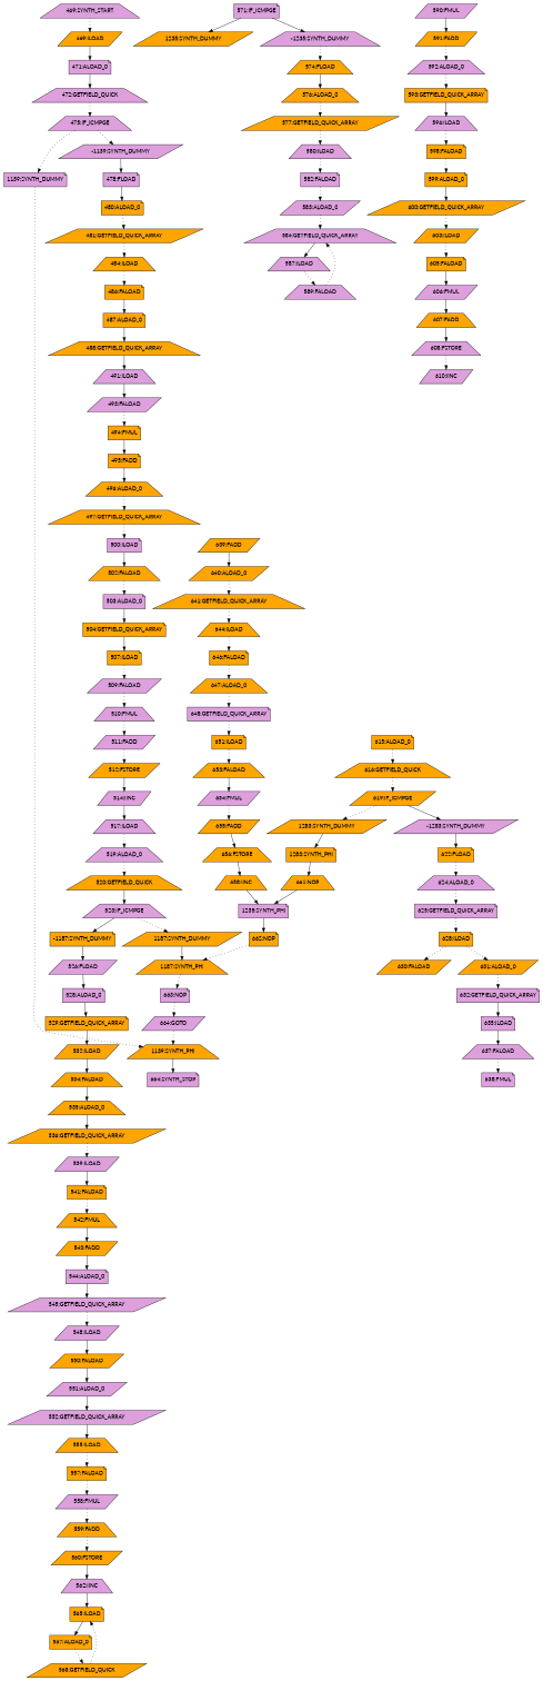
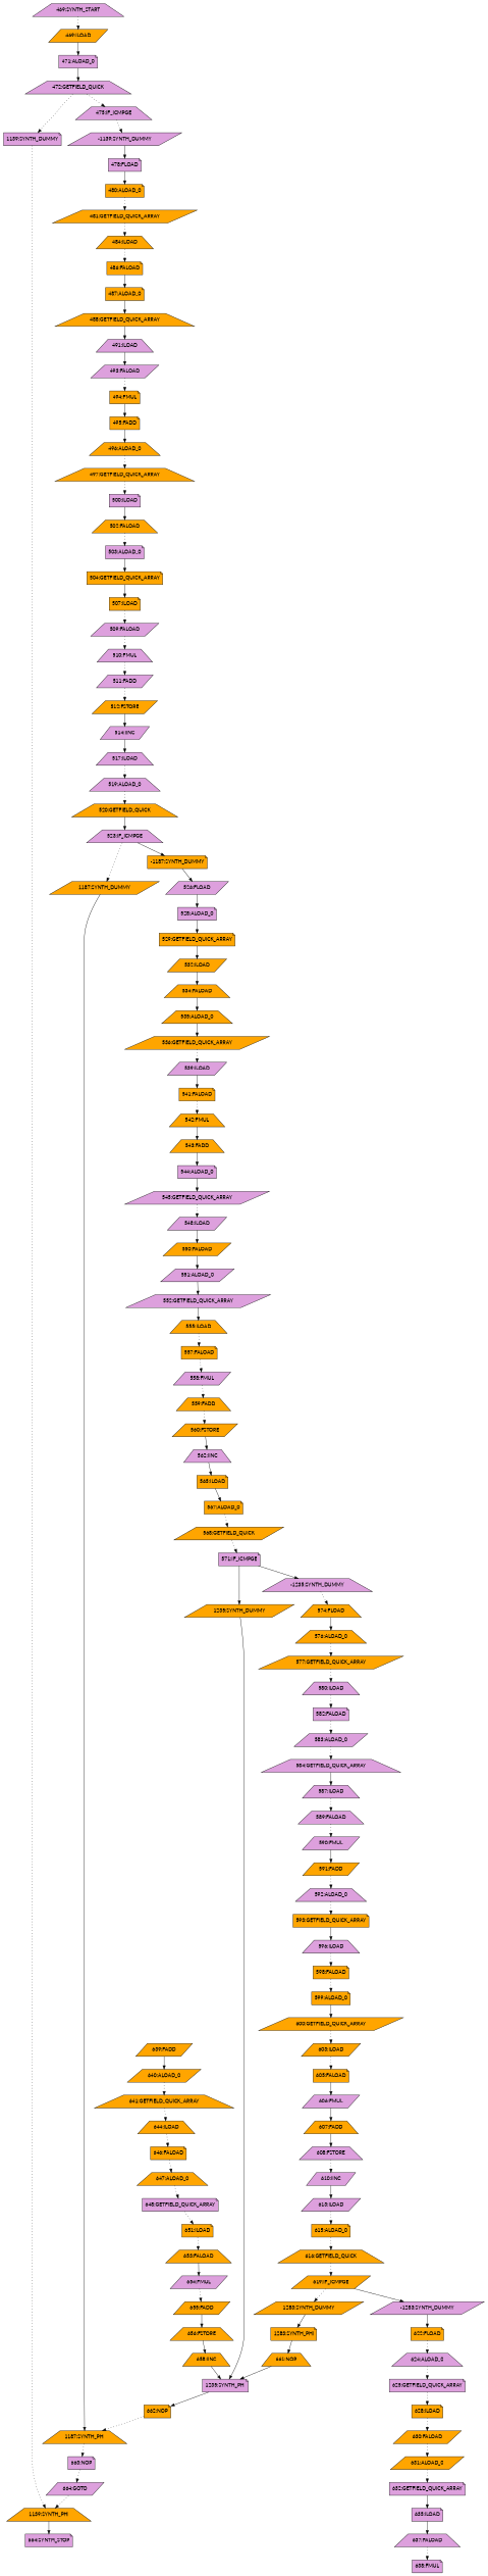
  digraph {
    fontname=Lato
    node [fillcolor=orange fontname=Lato shape=trapezium style=filled]
    edge [fontname=Lato style=dotted]
    "469:SYNTH_START" [fillcolor=plum]
    "469:ILOAD" [shape=parallelogram]
    "471:ALOAD_0" [fillcolor=plum shape=note]
    "472:GETFIELD_QUICK" [fillcolor=plum]
    "475:IF_ICMPGE" [fillcolor=plum]
    "1139:SYNTH_DUMMY" [fillcolor=plum shape=note]
    "-1139:SYNTH_DUMMY" [fillcolor=plum shape=parallelogram]
    "1139:SYNTH_PHI"
    "478:FLOAD" [fillcolor=plum shape=note]
    "664:SYNTH_STOP" [fillcolor=plum shape=note]
    "480:ALOAD_0" [shape=note]
    "481:GETFIELD_QUICK_ARRAY" [shape=parallelogram]
    "484:ILOAD"
    "486:FALOAD" [shape=note]
    "487:ALOAD_0" [shape=note]
    "488:GETFIELD_QUICK_ARRAY"
    "491:ILOAD" [fillcolor=plum]
    "493:FALOAD" [fillcolor=plum shape=parallelogram]
    "494:FMUL" [shape=note]
    "495:FADD" [shape=note]
    "496:ALOAD_0"
    "497:GETFIELD_QUICK_ARRAY"
    "500:ILOAD" [fillcolor=plum shape=note]
    "502:FALOAD"
    "503:ALOAD_0" [fillcolor=plum shape=note]
    "504:GETFIELD_QUICK_ARRAY" [shape=note]
    "507:ILOAD" [shape=note]
    "509:FALOAD" [fillcolor=plum shape=parallelogram]
    "510:FMUL" [fillcolor=plum]
    "511:FADD" [fillcolor=plum shape=parallelogram]
    "512:FSTORE" [shape=parallelogram]
    "514:IINC" [fillcolor=plum shape=parallelogram]
    "517:ILOAD" [fillcolor=plum]
    "519:ALOAD_0" [fillcolor=plum]
    "520:GETFIELD_QUICK"
    "523:IF_ICMPGE" [fillcolor=plum]
    "1187:SYNTH_DUMMY" [shape=parallelogram]
    "-1187:SYNTH_DUMMY" [shape=note]
    "1187:SYNTH_PHI"
    "526:FLOAD" [fillcolor=plum shape=parallelogram]
    "663:NOP" [fillcolor=plum shape=note]
    "528:ALOAD_0" [fillcolor=plum shape=note]
    "664:GOTO" [fillcolor=plum shape=parallelogram]
    "529:GETFIELD_QUICK_ARRAY" [shape=note]
    "532:ILOAD" [shape=parallelogram]
    "534:FALOAD"
    "535:ALOAD_0"
    "536:GETFIELD_QUICK_ARRAY" [shape=parallelogram]
    "539:ILOAD" [fillcolor=plum shape=parallelogram]
    "541:FALOAD" [shape=note]
    "542:FMUL"
-   "543:FADD" [shape=parallelogram]
+   "543:FADD"
    "544:ALOAD_0" [fillcolor=plum shape=note]
    "545:GETFIELD_QUICK_ARRAY" [fillcolor=plum shape=parallelogram]
    "548:ILOAD" [fillcolor=plum shape=parallelogram]
    "550:FALOAD" [shape=parallelogram]
    "551:ALOAD_0" [fillcolor=plum shape=parallelogram]
    "552:GETFIELD_QUICK_ARRAY" [fillcolor=plum shape=parallelogram]
    "555:ILOAD"
    "557:FALOAD" [shape=note]
    "558:FMUL" [fillcolor=plum shape=parallelogram]
    "559:FADD"
    "560:FSTORE" [shape=parallelogram]
    "562:IINC" [fillcolor=plum]
    "565:ILOAD" [shape=note]
    "567:ALOAD_0" [shape=note]
    "568:GETFIELD_QUICK" [shape=parallelogram]
    "571:IF_ICMPGE" [fillcolor=plum shape=note]
    "1235:SYNTH_DUMMY" [shape=parallelogram]
    "-1235:SYNTH_DUMMY" [fillcolor=plum]
    "1235:SYNTH_PHI" [fillcolor=plum shape=note]
    "574:FLOAD"
    "662:NOP" [shape=note]
    "576:ALOAD_0"
    "577:GETFIELD_QUICK_ARRAY" [shape=parallelogram]
    "580:ILOAD" [fillcolor=plum]
    "582:FALOAD" [fillcolor=plum shape=note]
    "583:ALOAD_0" [fillcolor=plum shape=parallelogram]
    "584:GETFIELD_QUICK_ARRAY" [fillcolor=plum]
    "587:ILOAD" [fillcolor=plum]
    "589:FALOAD" [fillcolor=plum]
    "590:FMUL" [fillcolor=plum shape=parallelogram]
    "591:FADD" [shape=parallelogram]
    "592:ALOAD_0" [fillcolor=plum]
    "593:GETFIELD_QUICK_ARRAY" [shape=note]
    "596:ILOAD" [fillcolor=plum]
    "598:FALOAD" [shape=note]
    "599:ALOAD_0" [shape=note]
    "600:GETFIELD_QUICK_ARRAY" [shape=parallelogram]
    "603:ILOAD" [shape=parallelogram]
    "605:FALOAD" [shape=note]
    "606:FMUL" [fillcolor=plum shape=parallelogram]
    "607:FADD"
    "608:FSTORE" [fillcolor=plum]
    "610:IINC" [fillcolor=plum shape=parallelogram]
+   "613:ILOAD" [fillcolor=plum shape=parallelogram]
    "615:ALOAD_0" [shape=note]
    "616:GETFIELD_QUICK"
    "619:IF_ICMPGE" [shape=parallelogram]
    "1283:SYNTH_DUMMY" [shape=parallelogram]
    "-1283:SYNTH_DUMMY" [fillcolor=plum shape=parallelogram]
    "1283:SYNTH_PHI" [shape=note]
    "622:FLOAD" [shape=note]
    "661:NOP"
    "624:ALOAD_0" [fillcolor=plum]
    "625:GETFIELD_QUICK_ARRAY" [fillcolor=plum shape=note]
    "628:ILOAD" [shape=note]
    "630:FALOAD" [shape=parallelogram]
    "631:ALOAD_0" [shape=parallelogram]
    "632:GETFIELD_QUICK_ARRAY" [fillcolor=plum shape=note]
    "635:ILOAD" [fillcolor=plum shape=note]
    "637:FALOAD" [fillcolor=plum]
    "638:FMUL" [fillcolor=plum shape=note]
    "639:FADD" [shape=parallelogram]
    "640:ALOAD_0" [shape=parallelogram]
    "641:GETFIELD_QUICK_ARRAY"
    "644:ILOAD"
    "646:FALOAD" [shape=note]
    "647:ALOAD_0"
    "648:GETFIELD_QUICK_ARRAY" [fillcolor=plum shape=note]
    "651:ILOAD" [shape=note]
    "653:FALOAD"
    "654:FMUL" [fillcolor=plum shape=parallelogram]
    "655:FADD" [shape=parallelogram]
    "656:FSTORE"
    "658:IINC"
    "469:SYNTH_START" -> "469:ILOAD"
    "469:ILOAD" -> "471:ALOAD_0" [style=solid]
    "471:ALOAD_0" -> "472:GETFIELD_QUICK" [style=solid]
    "472:GETFIELD_QUICK" -> "475:IF_ICMPGE"
-   "475:IF_ICMPGE" -> "1139:SYNTH_DUMMY"
+   "472:GETFIELD_QUICK" -> "1139:SYNTH_DUMMY"
    "475:IF_ICMPGE" -> "-1139:SYNTH_DUMMY"
    "1139:SYNTH_DUMMY" -> "1139:SYNTH_PHI"
    "-1139:SYNTH_DUMMY" -> "478:FLOAD" [style=solid]
    "1139:SYNTH_PHI" -> "664:SYNTH_STOP" [style=solid]
    "478:FLOAD" -> "480:ALOAD_0" [style=solid]
    "480:ALOAD_0" -> "481:GETFIELD_QUICK_ARRAY"
    "481:GETFIELD_QUICK_ARRAY" -> "484:ILOAD"
    "484:ILOAD" -> "486:FALOAD"
    "486:FALOAD" -> "487:ALOAD_0" [style=solid]
    "487:ALOAD_0" -> "488:GETFIELD_QUICK_ARRAY" [style=solid]
    "488:GETFIELD_QUICK_ARRAY" -> "491:ILOAD" [style=solid]
    "491:ILOAD" -> "493:FALOAD" [style=solid]
    "493:FALOAD" -> "494:FMUL"
    "494:FMUL" -> "495:FADD" [style=solid]
    "495:FADD" -> "496:ALOAD_0" [style=solid]
    "496:ALOAD_0" -> "497:GETFIELD_QUICK_ARRAY"
    "497:GETFIELD_QUICK_ARRAY" -> "500:ILOAD"
    "500:ILOAD" -> "502:FALOAD" [style=solid]
    "502:FALOAD" -> "503:ALOAD_0"
    "503:ALOAD_0" -> "504:GETFIELD_QUICK_ARRAY" [style=solid]
    "504:GETFIELD_QUICK_ARRAY" -> "507:ILOAD" [style=solid]
    "507:ILOAD" -> "509:FALOAD"
    "509:FALOAD" -> "510:FMUL"
    "510:FMUL" -> "511:FADD"
    "511:FADD" -> "512:FSTORE"
    "512:FSTORE" -> "514:IINC" [style=solid]
    "514:IINC" -> "517:ILOAD" [style=solid]
    "517:ILOAD" -> "519:ALOAD_0"
    "519:ALOAD_0" -> "520:GETFIELD_QUICK"
    "520:GETFIELD_QUICK" -> "523:IF_ICMPGE" [style=solid]
    "523:IF_ICMPGE" -> "1187:SYNTH_DUMMY"
    "523:IF_ICMPGE" -> "-1187:SYNTH_DUMMY" [style=solid]
    "1187:SYNTH_DUMMY" -> "1187:SYNTH_PHI" [style=solid]
    "-1187:SYNTH_DUMMY" -> "526:FLOAD" [style=solid]
    "1187:SYNTH_PHI" -> "663:NOP"
    "526:FLOAD" -> "528:ALOAD_0" [style=solid]
    "663:NOP" -> "664:GOTO"
    "528:ALOAD_0" -> "529:GETFIELD_QUICK_ARRAY" [style=solid]
    "664:GOTO" -> "1139:SYNTH_PHI"
    "529:GETFIELD_QUICK_ARRAY" -> "532:ILOAD" [style=solid]
    "532:ILOAD" -> "534:FALOAD" [style=solid]
    "534:FALOAD" -> "535:ALOAD_0" [style=solid]
    "535:ALOAD_0" -> "536:GETFIELD_QUICK_ARRAY" [style=solid]
    "536:GETFIELD_QUICK_ARRAY" -> "539:ILOAD"
    "539:ILOAD" -> "541:FALOAD" [style=solid]
    "541:FALOAD" -> "542:FMUL"
    "542:FMUL" -> "543:FADD" [style=solid]
    "543:FADD" -> "544:ALOAD_0" [style=solid]
    "544:ALOAD_0" -> "545:GETFIELD_QUICK_ARRAY" [style=solid]
    "545:GETFIELD_QUICK_ARRAY" -> "548:ILOAD"
    "548:ILOAD" -> "550:FALOAD" [style=solid]
    "550:FALOAD" -> "551:ALOAD_0" [style=solid]
    "551:ALOAD_0" -> "552:GETFIELD_QUICK_ARRAY" [style=solid]
    "552:GETFIELD_QUICK_ARRAY" -> "555:ILOAD" [style=solid]
    "555:ILOAD" -> "557:FALOAD"
    "557:FALOAD" -> "558:FMUL"
    "558:FMUL" -> "559:FADD"
    "559:FADD" -> "560:FSTORE"
    "560:FSTORE" -> "562:IINC" [style=solid]
    "562:IINC" -> "565:ILOAD" [style=solid]
    "565:ILOAD" -> "567:ALOAD_0" [style=solid]
    "567:ALOAD_0" -> "568:GETFIELD_QUICK"
-   "568:GETFIELD_QUICK" -> "565:ILOAD"
+   "568:GETFIELD_QUICK" -> "571:IF_ICMPGE"
    "571:IF_ICMPGE" -> "1235:SYNTH_DUMMY" [style=solid]
    "571:IF_ICMPGE" -> "-1235:SYNTH_DUMMY" [style=solid]
+   "1235:SYNTH_DUMMY" -> "1235:SYNTH_PHI" [style=solid]
    "-1235:SYNTH_DUMMY" -> "574:FLOAD"
    "1235:SYNTH_PHI" -> "662:NOP" [style=solid]
    "574:FLOAD" -> "576:ALOAD_0" [style=solid]
    "662:NOP" -> "1187:SYNTH_PHI"
    "576:ALOAD_0" -> "577:GETFIELD_QUICK_ARRAY"
    "577:GETFIELD_QUICK_ARRAY" -> "580:ILOAD"
    "580:ILOAD" -> "582:FALOAD"
    "582:FALOAD" -> "583:ALOAD_0"
    "583:ALOAD_0" -> "584:GETFIELD_QUICK_ARRAY"
    "584:GETFIELD_QUICK_ARRAY" -> "587:ILOAD" [style=solid]
    "587:ILOAD" -> "589:FALOAD"
-   "589:FALOAD" -> "584:GETFIELD_QUICK_ARRAY"
+   "589:FALOAD" -> "590:FMUL"
    "590:FMUL" -> "591:FADD" [style=solid]
    "591:FADD" -> "592:ALOAD_0"
    "592:ALOAD_0" -> "593:GETFIELD_QUICK_ARRAY"
    "593:GETFIELD_QUICK_ARRAY" -> "596:ILOAD" [style=solid]
    "596:ILOAD" -> "598:FALOAD"
    "598:FALOAD" -> "599:ALOAD_0"
    "599:ALOAD_0" -> "600:GETFIELD_QUICK_ARRAY" [style=solid]
    "600:GETFIELD_QUICK_ARRAY" -> "603:ILOAD"
    "603:ILOAD" -> "605:FALOAD"
    "605:FALOAD" -> "606:FMUL" [style=solid]
    "606:FMUL" -> "607:FADD" [style=solid]
    "607:FADD" -> "608:FSTORE" [style=solid]
    "608:FSTORE" -> "610:IINC"
+   "610:IINC" -> "613:ILOAD" [style=solid]
+   "613:ILOAD" -> "615:ALOAD_0"
    "615:ALOAD_0" -> "616:GETFIELD_QUICK"
    "616:GETFIELD_QUICK" -> "619:IF_ICMPGE"
    "619:IF_ICMPGE" -> "1283:SYNTH_DUMMY"
    "619:IF_ICMPGE" -> "-1283:SYNTH_DUMMY" [style=solid]
    "1283:SYNTH_DUMMY" -> "1283:SYNTH_PHI" [style=solid]
    "-1283:SYNTH_DUMMY" -> "622:FLOAD" [style=solid]
    "1283:SYNTH_PHI" -> "661:NOP" [style=solid]
    "622:FLOAD" -> "624:ALOAD_0"
    "661:NOP" -> "1235:SYNTH_PHI" [style=solid]
    "624:ALOAD_0" -> "625:GETFIELD_QUICK_ARRAY"
    "625:GETFIELD_QUICK_ARRAY" -> "628:ILOAD"
    "628:ILOAD" -> "630:FALOAD"
-   "628:ILOAD" -> "631:ALOAD_0"
+   "630:FALOAD" -> "631:ALOAD_0"
    "631:ALOAD_0" -> "632:GETFIELD_QUICK_ARRAY"
    "632:GETFIELD_QUICK_ARRAY" -> "635:ILOAD" [style=solid]
    "635:ILOAD" -> "637:FALOAD" [style=solid]
    "637:FALOAD" -> "638:FMUL"
    "639:FADD" -> "640:ALOAD_0" [style=solid]
    "640:ALOAD_0" -> "641:GETFIELD_QUICK_ARRAY"
    "641:GETFIELD_QUICK_ARRAY" -> "644:ILOAD"
    "644:ILOAD" -> "646:FALOAD"
    "646:FALOAD" -> "647:ALOAD_0"
    "647:ALOAD_0" -> "648:GETFIELD_QUICK_ARRAY"
    "648:GETFIELD_QUICK_ARRAY" -> "651:ILOAD"
    "651:ILOAD" -> "653:FALOAD"
    "653:FALOAD" -> "654:FMUL" [style=solid]
    "654:FMUL" -> "655:FADD"
    "655:FADD" -> "656:FSTORE" [style=solid]
    "656:FSTORE" -> "658:IINC" [style=solid]
    "658:IINC" -> "1235:SYNTH_PHI" [style=solid]
  }
